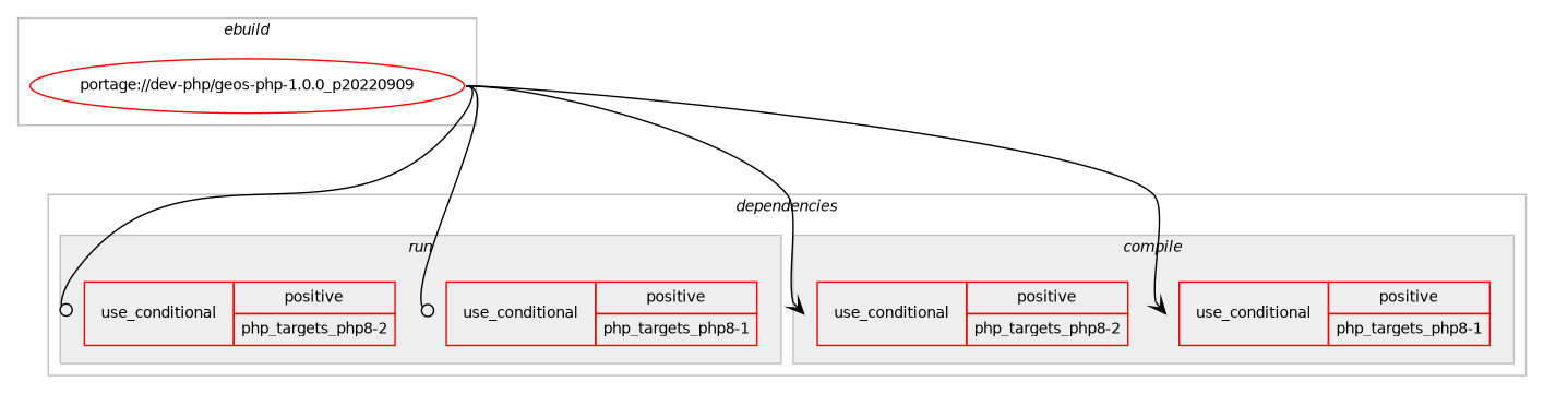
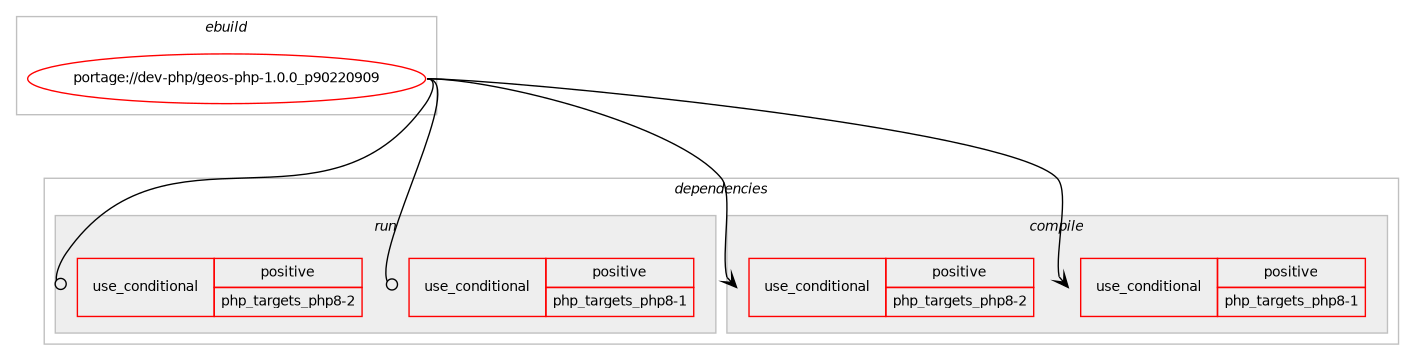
  digraph {
    compound=true
    concentrate=true
    fontname=Helvetica
    fontsize=10
    newrank=true
    rankdir=TB
    ranksep=1.5
    node [color=red fontname=Helvetica fontsize=10 shape=none]
    edge [arrowhead=vee headport=w style=solid tailport=e weight=20]
-   n1 [label="portage://dev-php/geos-php-1.0.0_p20220909" width=4 shape=""]
+   n1 [label="portage://dev-php/geos-php-1.0.0_p90220909" width=4 shape=""]
    n2 [label=<<TABLE BORDER="0" CELLBORDER="1" CELLSPACING="0" CELLPADDING="4"><TR><TD ROWSPAN="3" CELLPADDING="10">use_conditional</TD></TR><TR><TD>positive</TD></TR><TR><TD>php_targets_php8-1</TD></TR></TABLE>>]
    n3 [label=<<TABLE BORDER="0" CELLBORDER="1" CELLSPACING="0" CELLPADDING="4"><TR><TD ROWSPAN="3" CELLPADDING="10">use_conditional</TD></TR><TR><TD>positive</TD></TR><TR><TD>php_targets_php8-2</TD></TR></TABLE>>]
    n4 [label=<<TABLE BORDER="0" CELLBORDER="1" CELLSPACING="0" CELLPADDING="4"><TR><TD ROWSPAN="3" CELLPADDING="10">use_conditional</TD></TR><TR><TD>positive</TD></TR><TR><TD>php_targets_php8-1</TD></TR></TABLE>>]
    n5 [label=<<TABLE BORDER="0" CELLBORDER="1" CELLSPACING="0" CELLPADDING="4"><TR><TD ROWSPAN="3" CELLPADDING="10">use_conditional</TD></TR><TR><TD>positive</TD></TR><TR><TD>php_targets_php8-2</TD></TR></TABLE>>]
    subgraph cluster_1 {
      color=gray
      label=<<i>ebuild</i>>
      rank=same
      n1
    }
    subgraph cluster_2 {
      color=gray
      label=<<i>dependencies</i>>
      subgraph cluster_3 {
        color=gray
        fillcolor="#eeeeee"
        label=<<i>compile</i>>
        style=filled
        subgraph sub_4 {
          color=gray
          fillcolor="#eeeeee"
          label=<<i>compile</i>>
          style=filled
          n2
        }
        subgraph sub_5 {
          color=gray
          fillcolor="#eeeeee"
          label=<<i>compile</i>>
          style=filled
          n3
        }
      }
      subgraph cluster_6 {
        color=gray
        fillcolor="#eeeeee"
        label=<<i>compile and run</i>>
        style=filled
      }
      subgraph cluster_7 {
        color=gray
        fillcolor="#eeeeee"
        label=<<i>run</i>>
        style=filled
        subgraph sub_8 {
          color=gray
          fillcolor="#eeeeee"
          label=<<i>run</i>>
          style=filled
          n4
        }
        subgraph sub_9 {
          color=gray
          fillcolor="#eeeeee"
          label=<<i>run</i>>
          style=filled
          n5
        }
      }
    }
    subgraph cluster_10 {
      color=gray
      label=<<i>candidates</i>>
      rank=same
    }
    n1 -> n2
    n1 -> n3
    n1 -> n4 [arrowhead=odot]
    n1 -> n5 [arrowhead=odot]
  }
